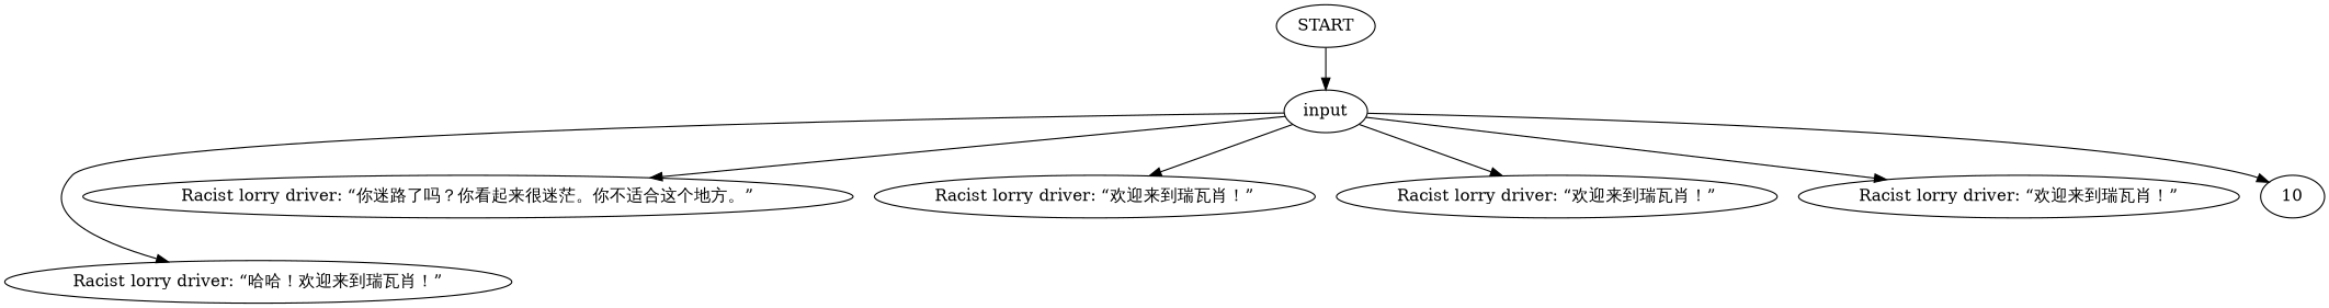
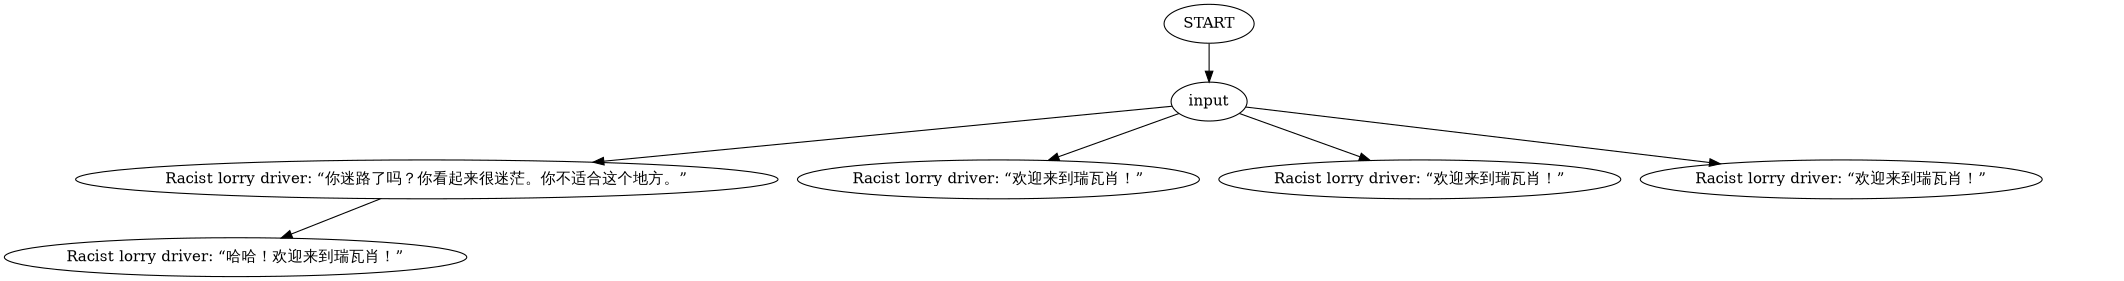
  digraph {
    n1 [label=START]
    n2 [label=input]
    n3 [label="Racist lorry driver: “哈哈！欢迎来到瑞瓦肖！”"]
    n4 [label="Racist lorry driver: “你迷路了吗？你看起来很迷茫。你不适合这个地方。”"]
    n5 [label="Racist lorry driver: “欢迎来到瑞瓦肖！”"]
    n6 [label="Racist lorry driver: “欢迎来到瑞瓦肖！”"]
    n7 [label="Racist lorry driver: “欢迎来到瑞瓦肖！”"]
-   10
    n1 -> n2
-   n2 -> n3
+   n4 -> n3
    n2 -> n4
    n2 -> n5
    n2 -> n6
    n2 -> n7
-   n2 -> 10
  }
